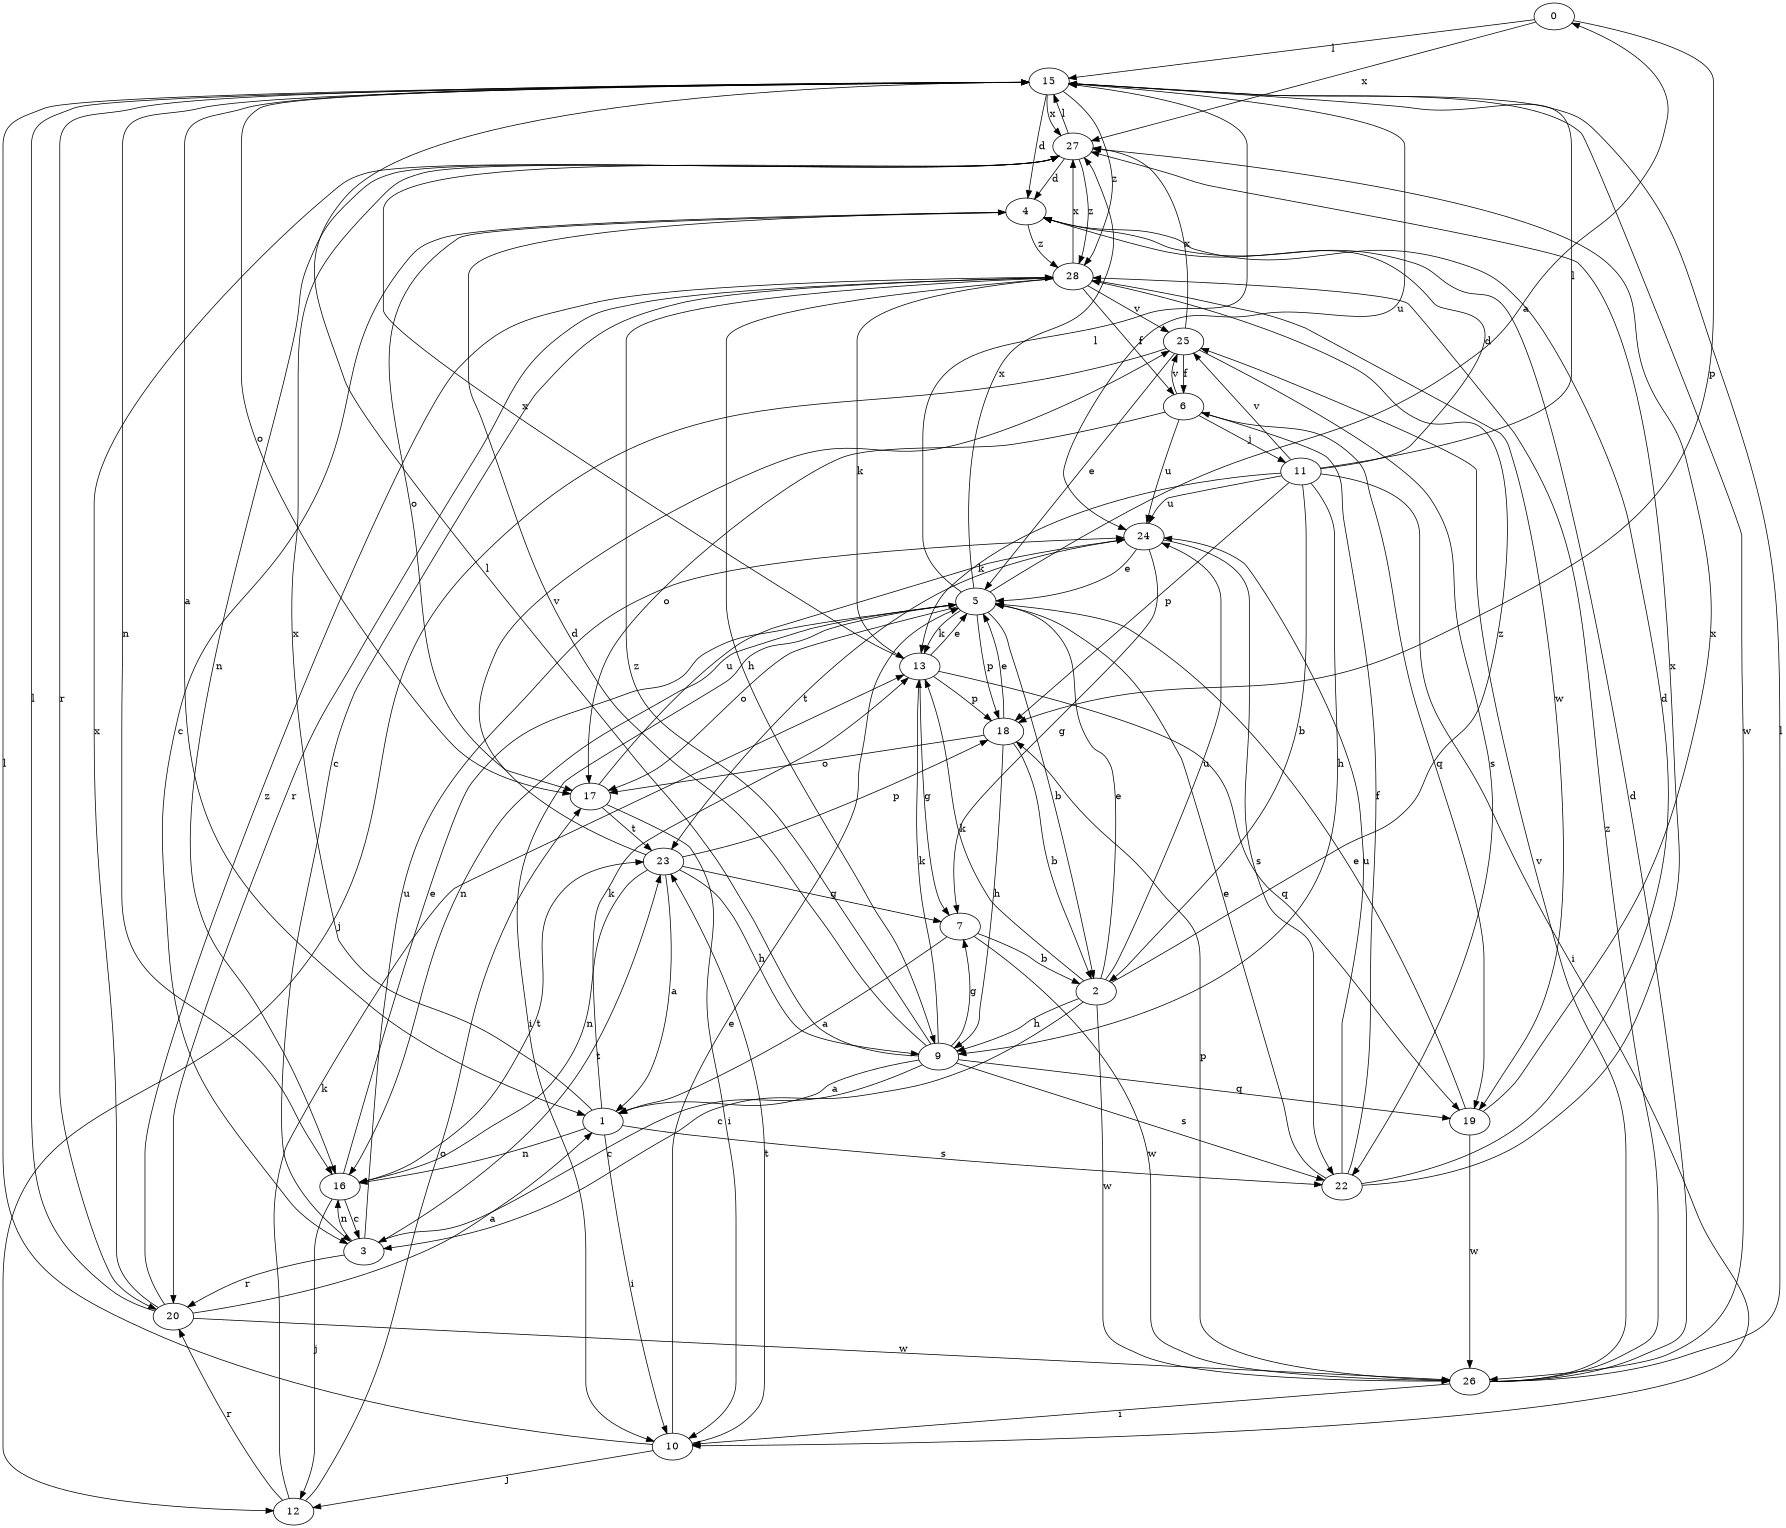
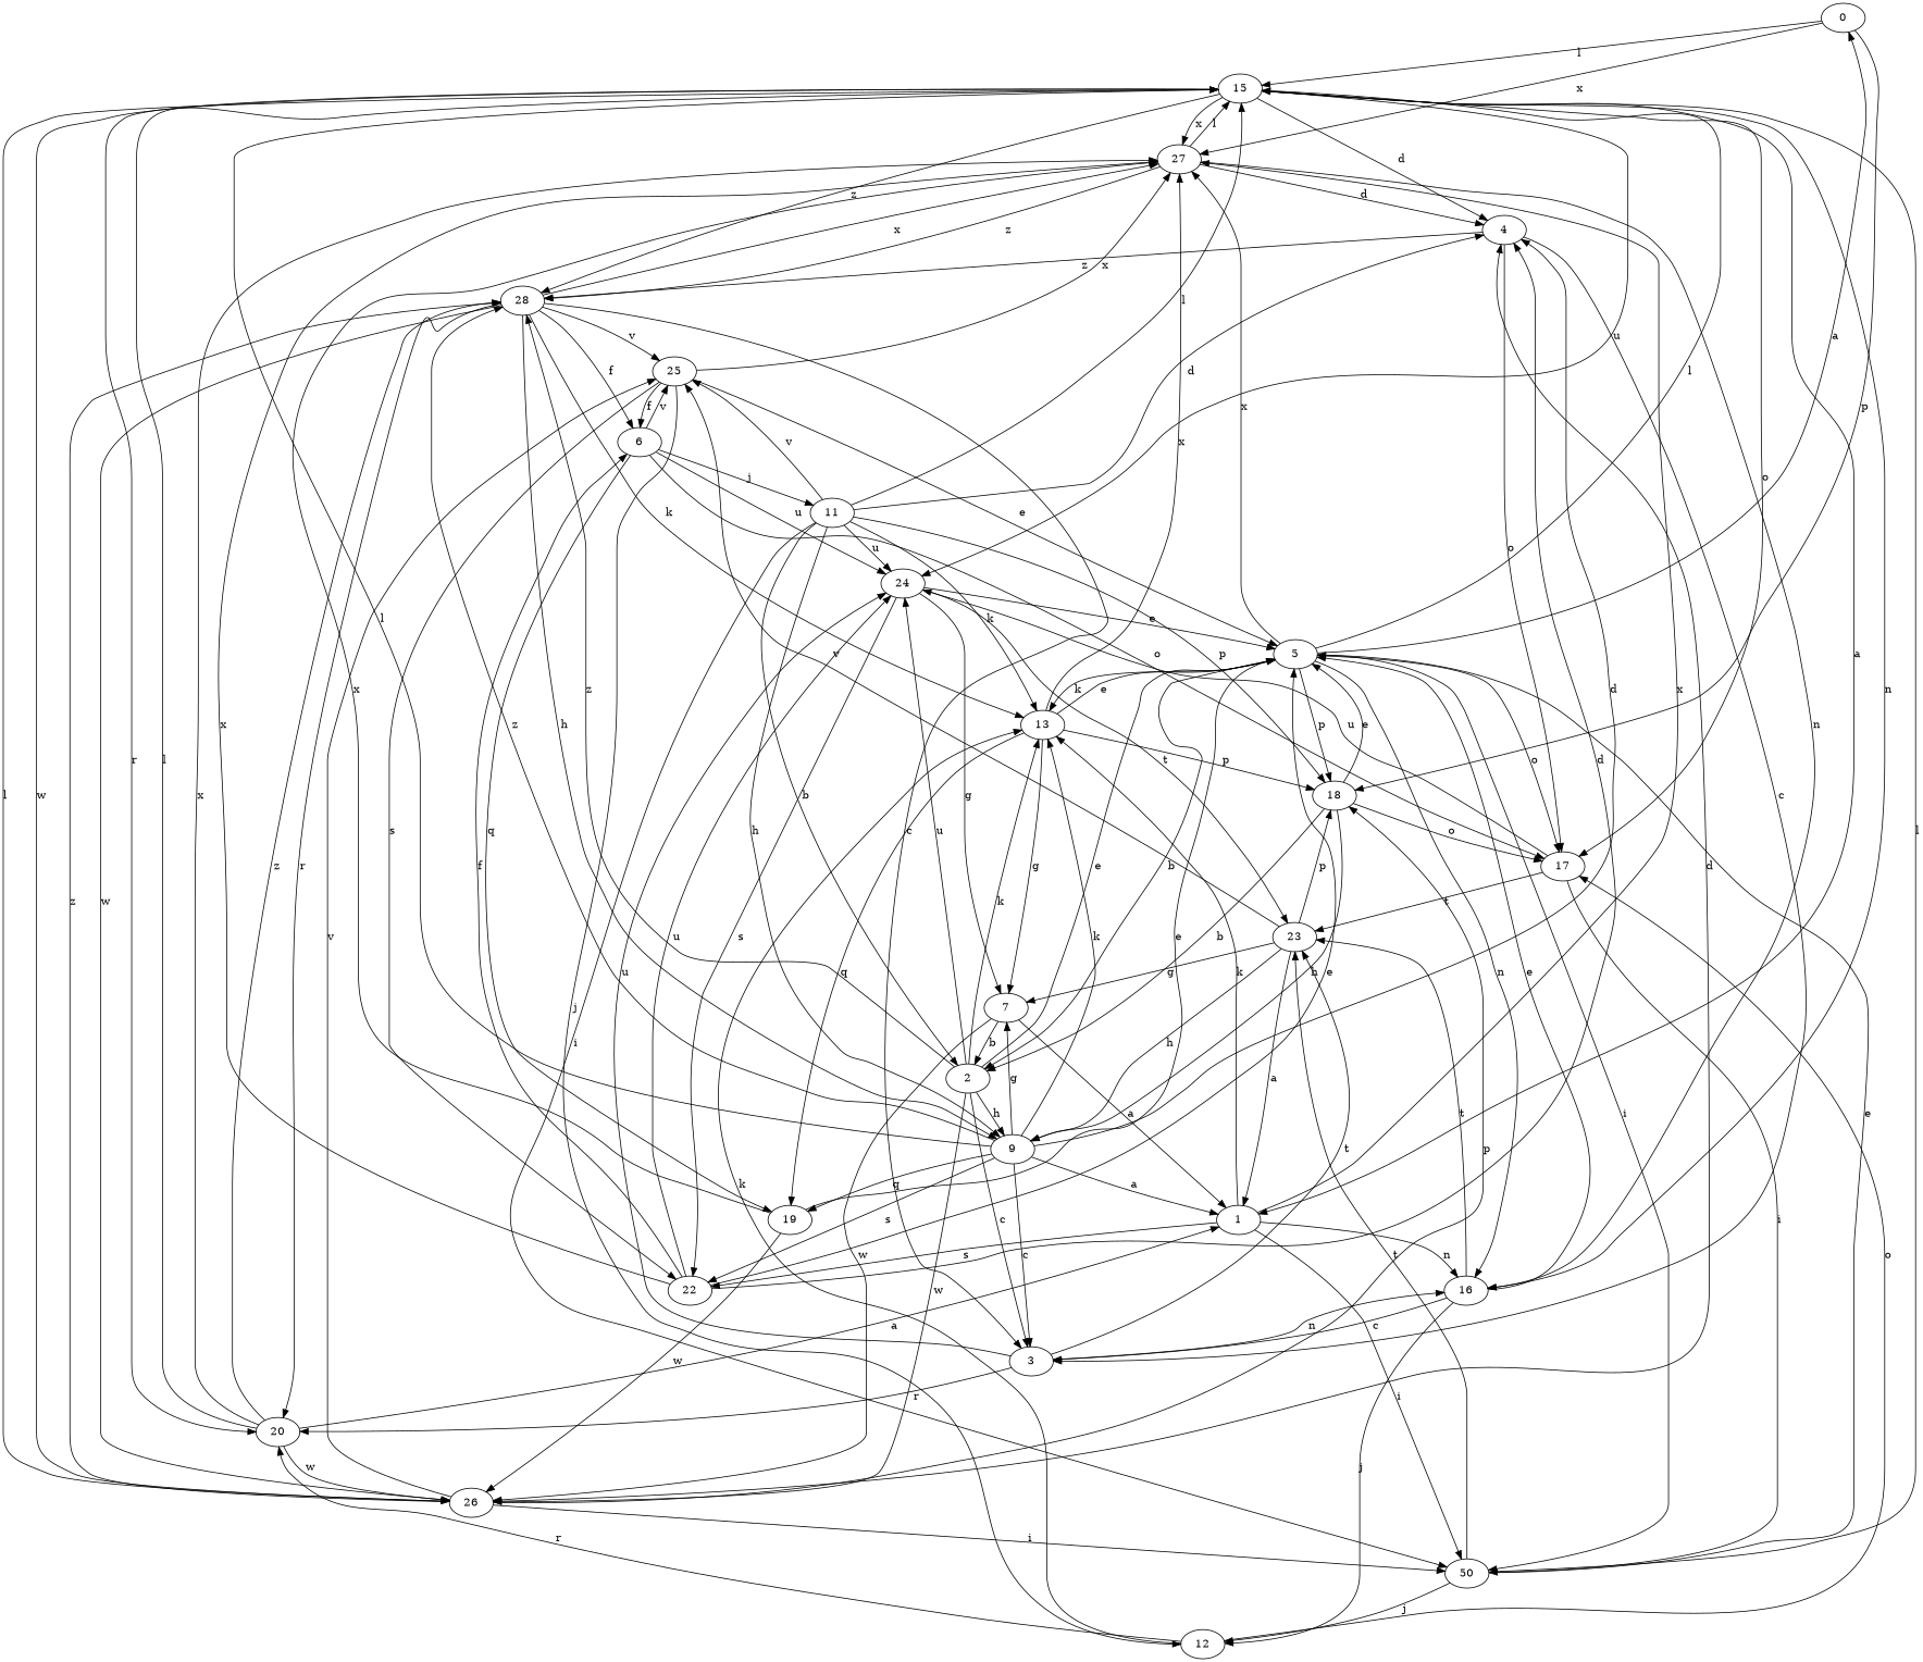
  strict digraph {
    0
    15
    18
    27
    1
    16
    24
    26
    28
    20
    4
    17
    2
    5
    9
-   10
+   10 [label=50]
    13
    22
    23
    12
    19
    7
    3
    6
    25
    11
    0 -> 15 [label=l]
    0 -> 18 [label=p]
    0 -> 27 [label=x]
    15 -> 27 [label=x]
    15 -> 1 [label=a]
    15 -> 16 [label=n]
    15 -> 24 [label=u]
    15 -> 26 [label=w]
    15 -> 28 [label=z]
    15 -> 20 [label=r]
    15 -> 4 [label=d]
    15 -> 17 [label=o]
    18 -> 17 [label=o]
    18 -> 2 [label=b]
    18 -> 5 [label=e]
    18 -> 9 [label=h]
    27 -> 15 [label=l]
    27 -> 16 [label=n]
    27 -> 28 [label=z]
    27 -> 4 [label=d]
    1 -> 27 [label=x]
    1 -> 16 [label=n]
    1 -> 10 [label=i]
    1 -> 13 [label=k]
    1 -> 22 [label=s]
    16 -> 5 [label=e]
    16 -> 23 [label=t]
    16 -> 12 [label=j]
    16 -> 3 [label=c]
    24 -> 5 [label=e]
    24 -> 22 [label=s]
    24 -> 23 [label=t]
    24 -> 7 [label=g]
    26 -> 15 [label=l]
    26 -> 18 [label=p]
    26 -> 28 [label=z]
    26 -> 4 [label=d]
    26 -> 10 [label=i]
    26 -> 25 [label=v]
    28 -> 27 [label=x]
-   28 -> 19 [label=w]
+   28 -> 26 [label=w]
    28 -> 20 [label=r]
    28 -> 9 [label=h]
    28 -> 13 [label=k]
    28 -> 3 [label=c]
    28 -> 6 [label=f]
    28 -> 25 [label=v]
    20 -> 15 [label=l]
    20 -> 27 [label=x]
    20 -> 1 [label=a]
    20 -> 26 [label=w]
    20 -> 28 [label=z]
    4 -> 28 [label=z]
    4 -> 17 [label=o]
    4 -> 3 [label=c]
    17 -> 24 [label=u]
    17 -> 10 [label=i]
    17 -> 23 [label=t]
    2 -> 24 [label=u]
    2 -> 26 [label=w]
    2 -> 28 [label=z]
    2 -> 5 [label=e]
    2 -> 9 [label=h]
    2 -> 13 [label=k]
    2 -> 3 [label=c]
    5 -> 0 [label=a]
    5 -> 15 [label=l]
    5 -> 18 [label=p]
    5 -> 27 [label=x]
    5 -> 16 [label=n]
    5 -> 17 [label=o]
    5 -> 2 [label=b]
    5 -> 10 [label=i]
    5 -> 13 [label=k]
    9 -> 15 [label=l]
    9 -> 1 [label=a]
    9 -> 28 [label=z]
    9 -> 4 [label=d]
    9 -> 13 [label=k]
    9 -> 22 [label=s]
    9 -> 19 [label=q]
    9 -> 7 [label=g]
    9 -> 3 [label=c]
    10 -> 15 [label=l]
    10 -> 5 [label=e]
    10 -> 23 [label=t]
    10 -> 12 [label=j]
    13 -> 18 [label=p]
    13 -> 27 [label=x]
    13 -> 5 [label=e]
    13 -> 19 [label=q]
    13 -> 7 [label=g]
    22 -> 27 [label=x]
    22 -> 24 [label=u]
    22 -> 4 [label=d]
    22 -> 5 [label=e]
    22 -> 6 [label=f]
    23 -> 18 [label=p]
    23 -> 1 [label=a]
-   23 -> 16 [label=n]
    23 -> 9 [label=h]
    23 -> 7 [label=g]
    23 -> 25 [label=v]
    12 -> 20 [label=r]
    12 -> 17 [label=o]
    12 -> 13 [label=k]
    19 -> 27 [label=x]
    19 -> 26 [label=w]
    19 -> 5 [label=e]
    7 -> 1 [label=a]
    7 -> 26 [label=w]
    7 -> 2 [label=b]
    3 -> 16 [label=n]
    3 -> 24 [label=u]
    3 -> 20 [label=r]
    3 -> 23 [label=t]
    6 -> 24 [label=u]
    6 -> 17 [label=o]
    6 -> 19 [label=q]
    6 -> 25 [label=v]
    6 -> 11 [label=j]
    25 -> 27 [label=x]
    25 -> 5 [label=e]
    25 -> 22 [label=s]
    25 -> 12 [label=j]
    25 -> 6 [label=f]
    11 -> 15 [label=l]
    11 -> 18 [label=p]
    11 -> 24 [label=u]
    11 -> 4 [label=d]
    11 -> 2 [label=b]
    11 -> 9 [label=h]
    11 -> 10 [label=i]
    11 -> 13 [label=k]
    11 -> 25 [label=v]
  }
